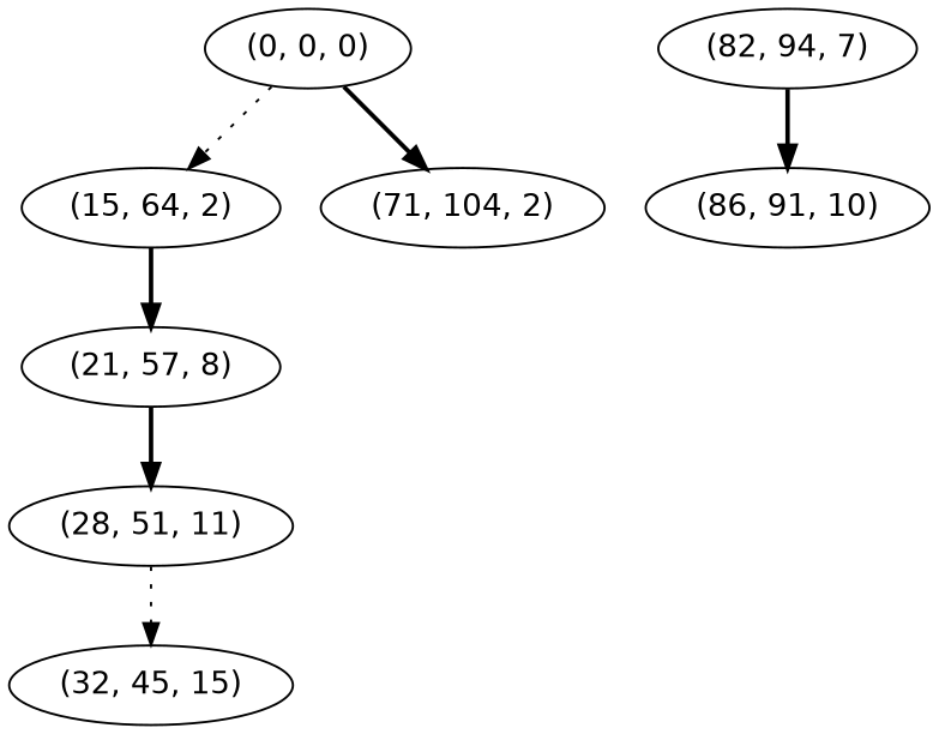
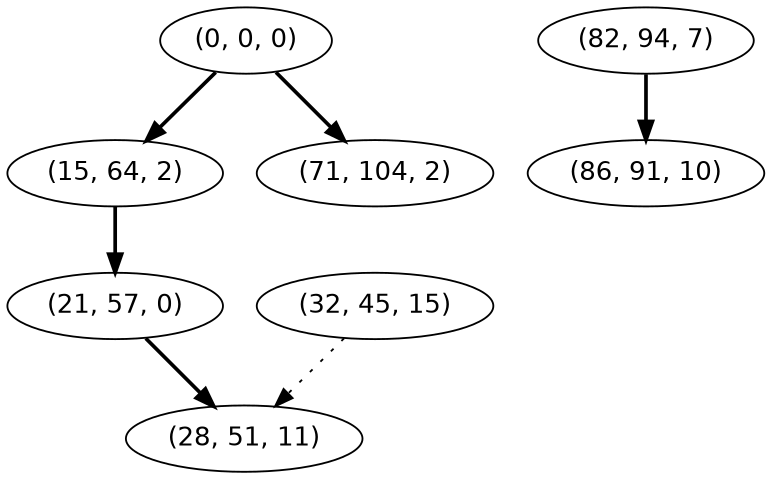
  digraph {
    fontname="DejaVu Sans"
    node [fontname="DejaVu Sans"]
    edge [fontname="DejaVu Sans" style=bold]
    "(0, 0, 0)"
    "(15, 64, 2)"
    "(71, 104, 2)"
-   "(21, 57, 8)"
+   "(21, 57, 8)" [label="(21, 57, 0)"]
    "(28, 51, 11)"
    "(32, 45, 15)"
    "(82, 94, 7)"
    "(86, 91, 10)"
-   "(0, 0, 0)" -> "(15, 64, 2)" [style=dotted]
+   "(0, 0, 0)" -> "(15, 64, 2)"
    "(0, 0, 0)" -> "(71, 104, 2)"
    "(15, 64, 2)" -> "(21, 57, 8)"
    "(21, 57, 8)" -> "(28, 51, 11)"
-   "(28, 51, 11)" -> "(32, 45, 15)" [style=dotted]
+   "(32, 45, 15)" -> "(28, 51, 11)" [style=dotted]
    "(82, 94, 7)" -> "(86, 91, 10)"
  }
